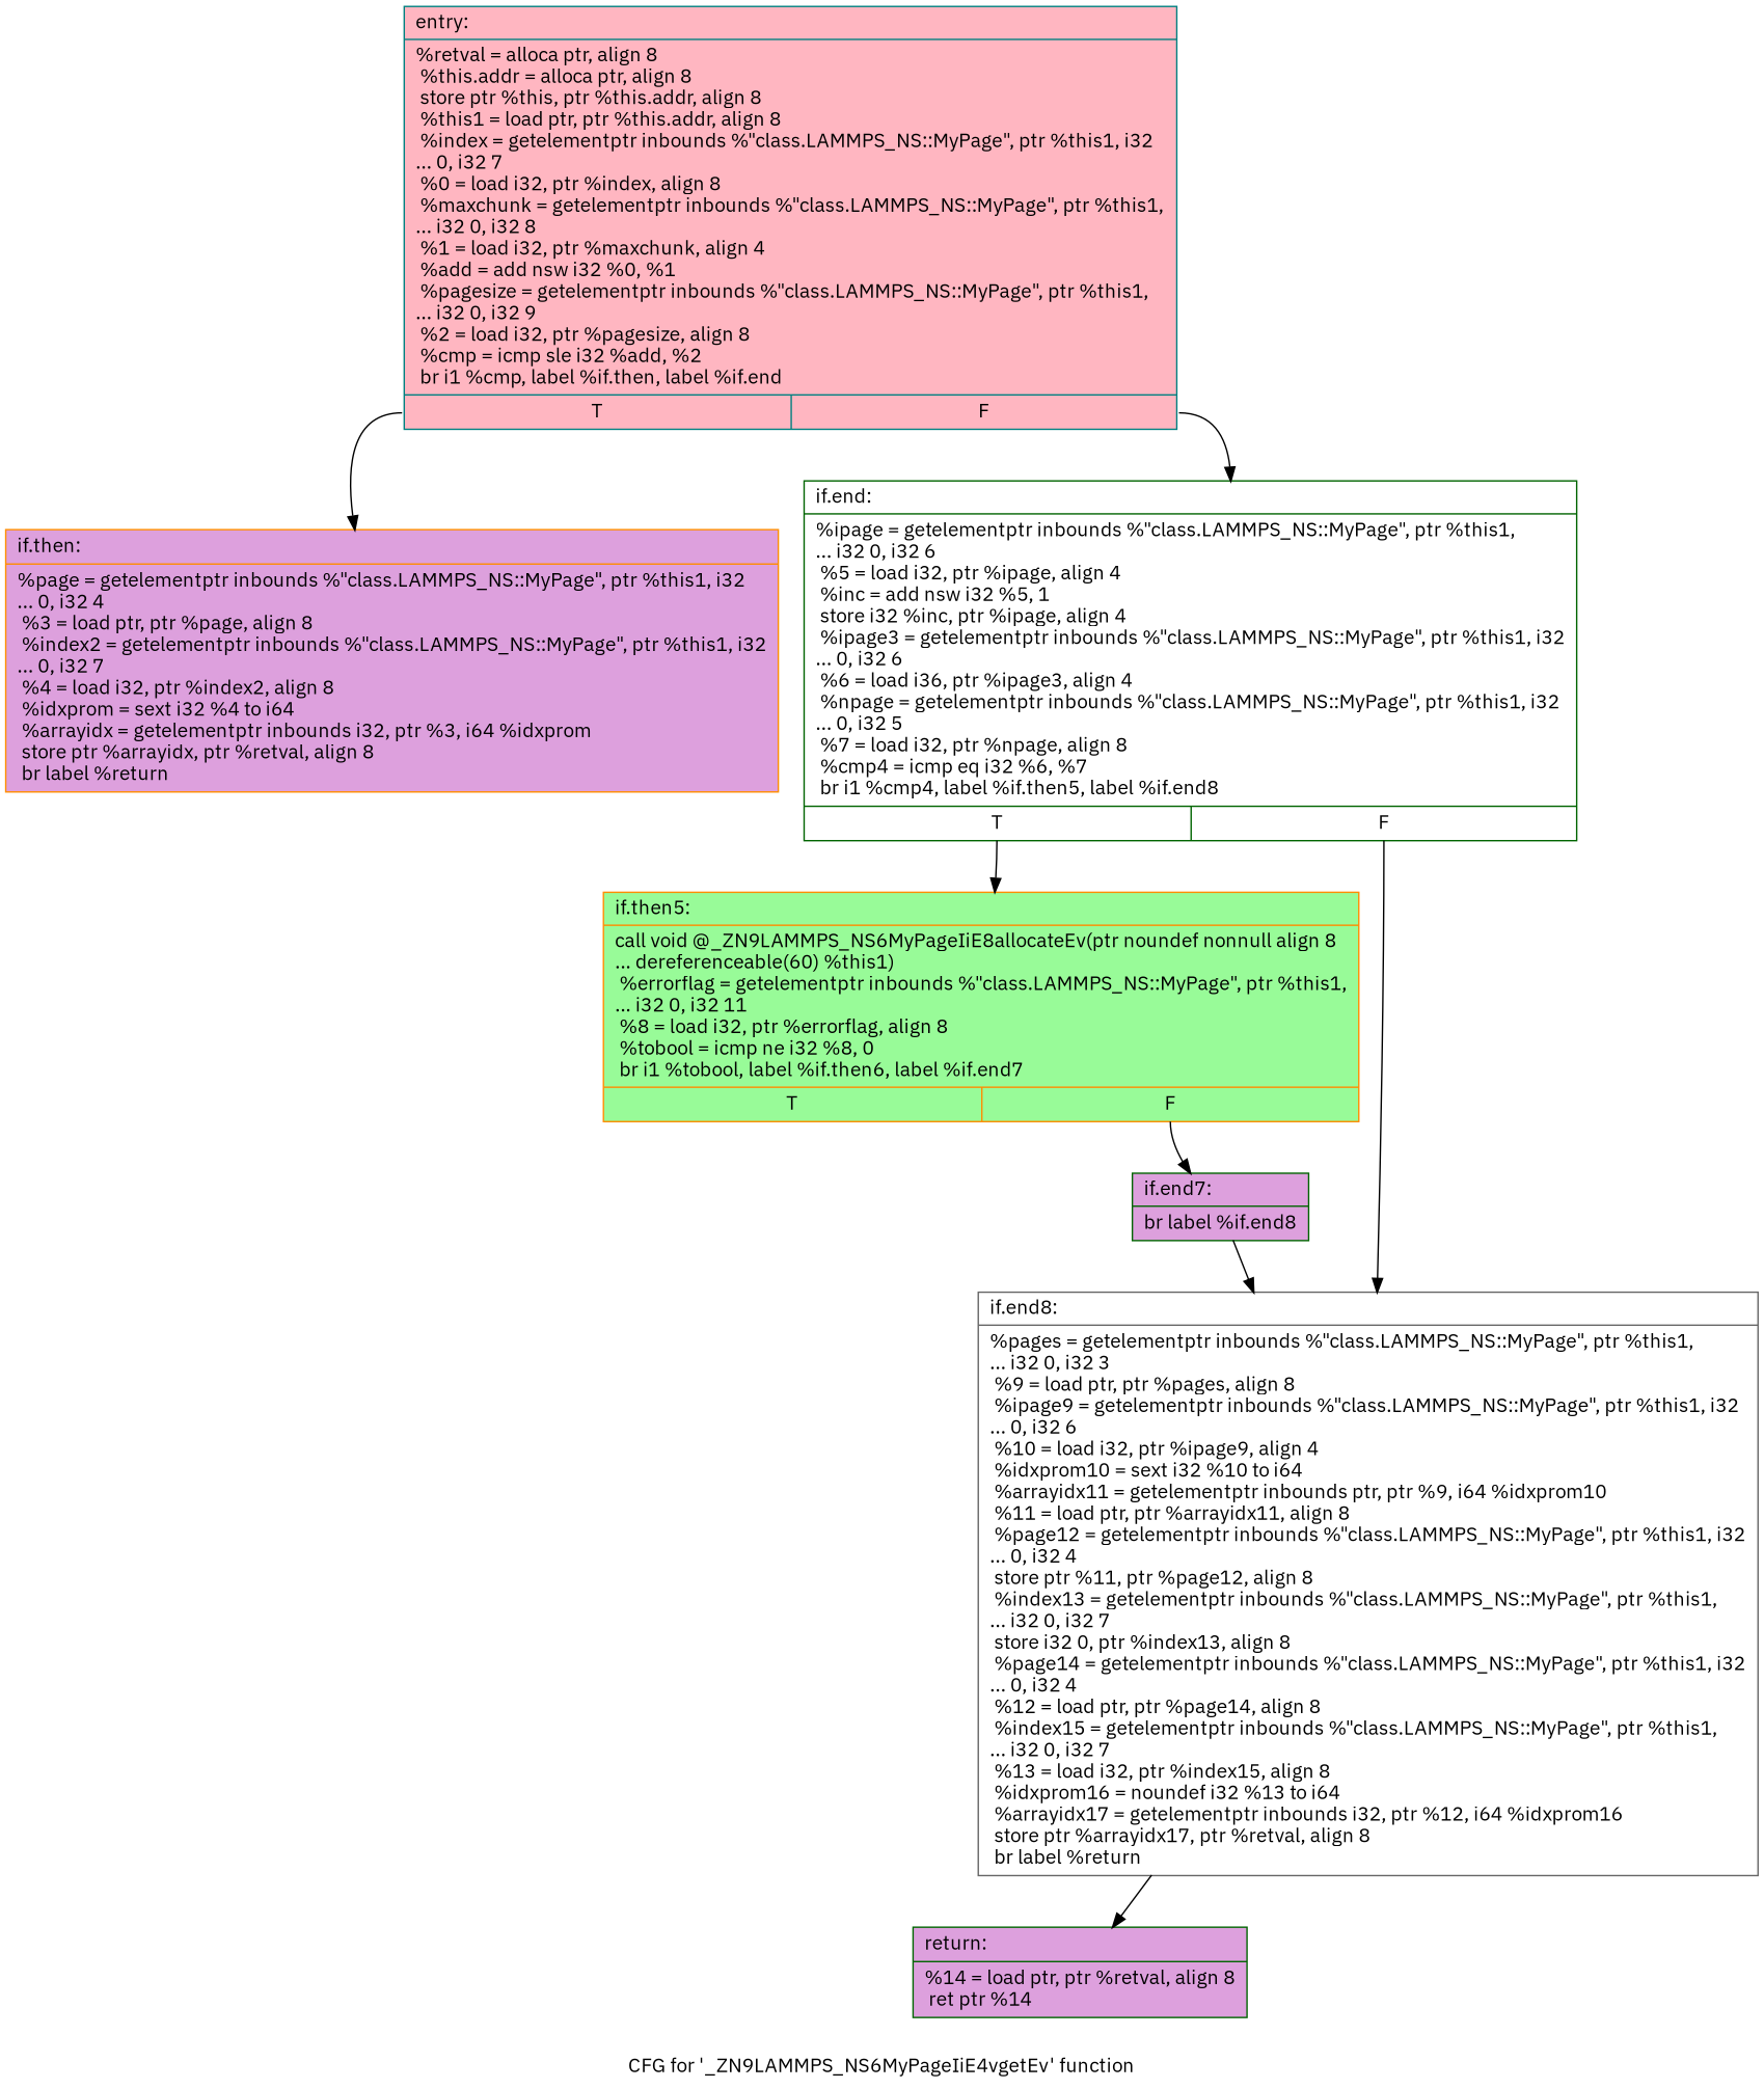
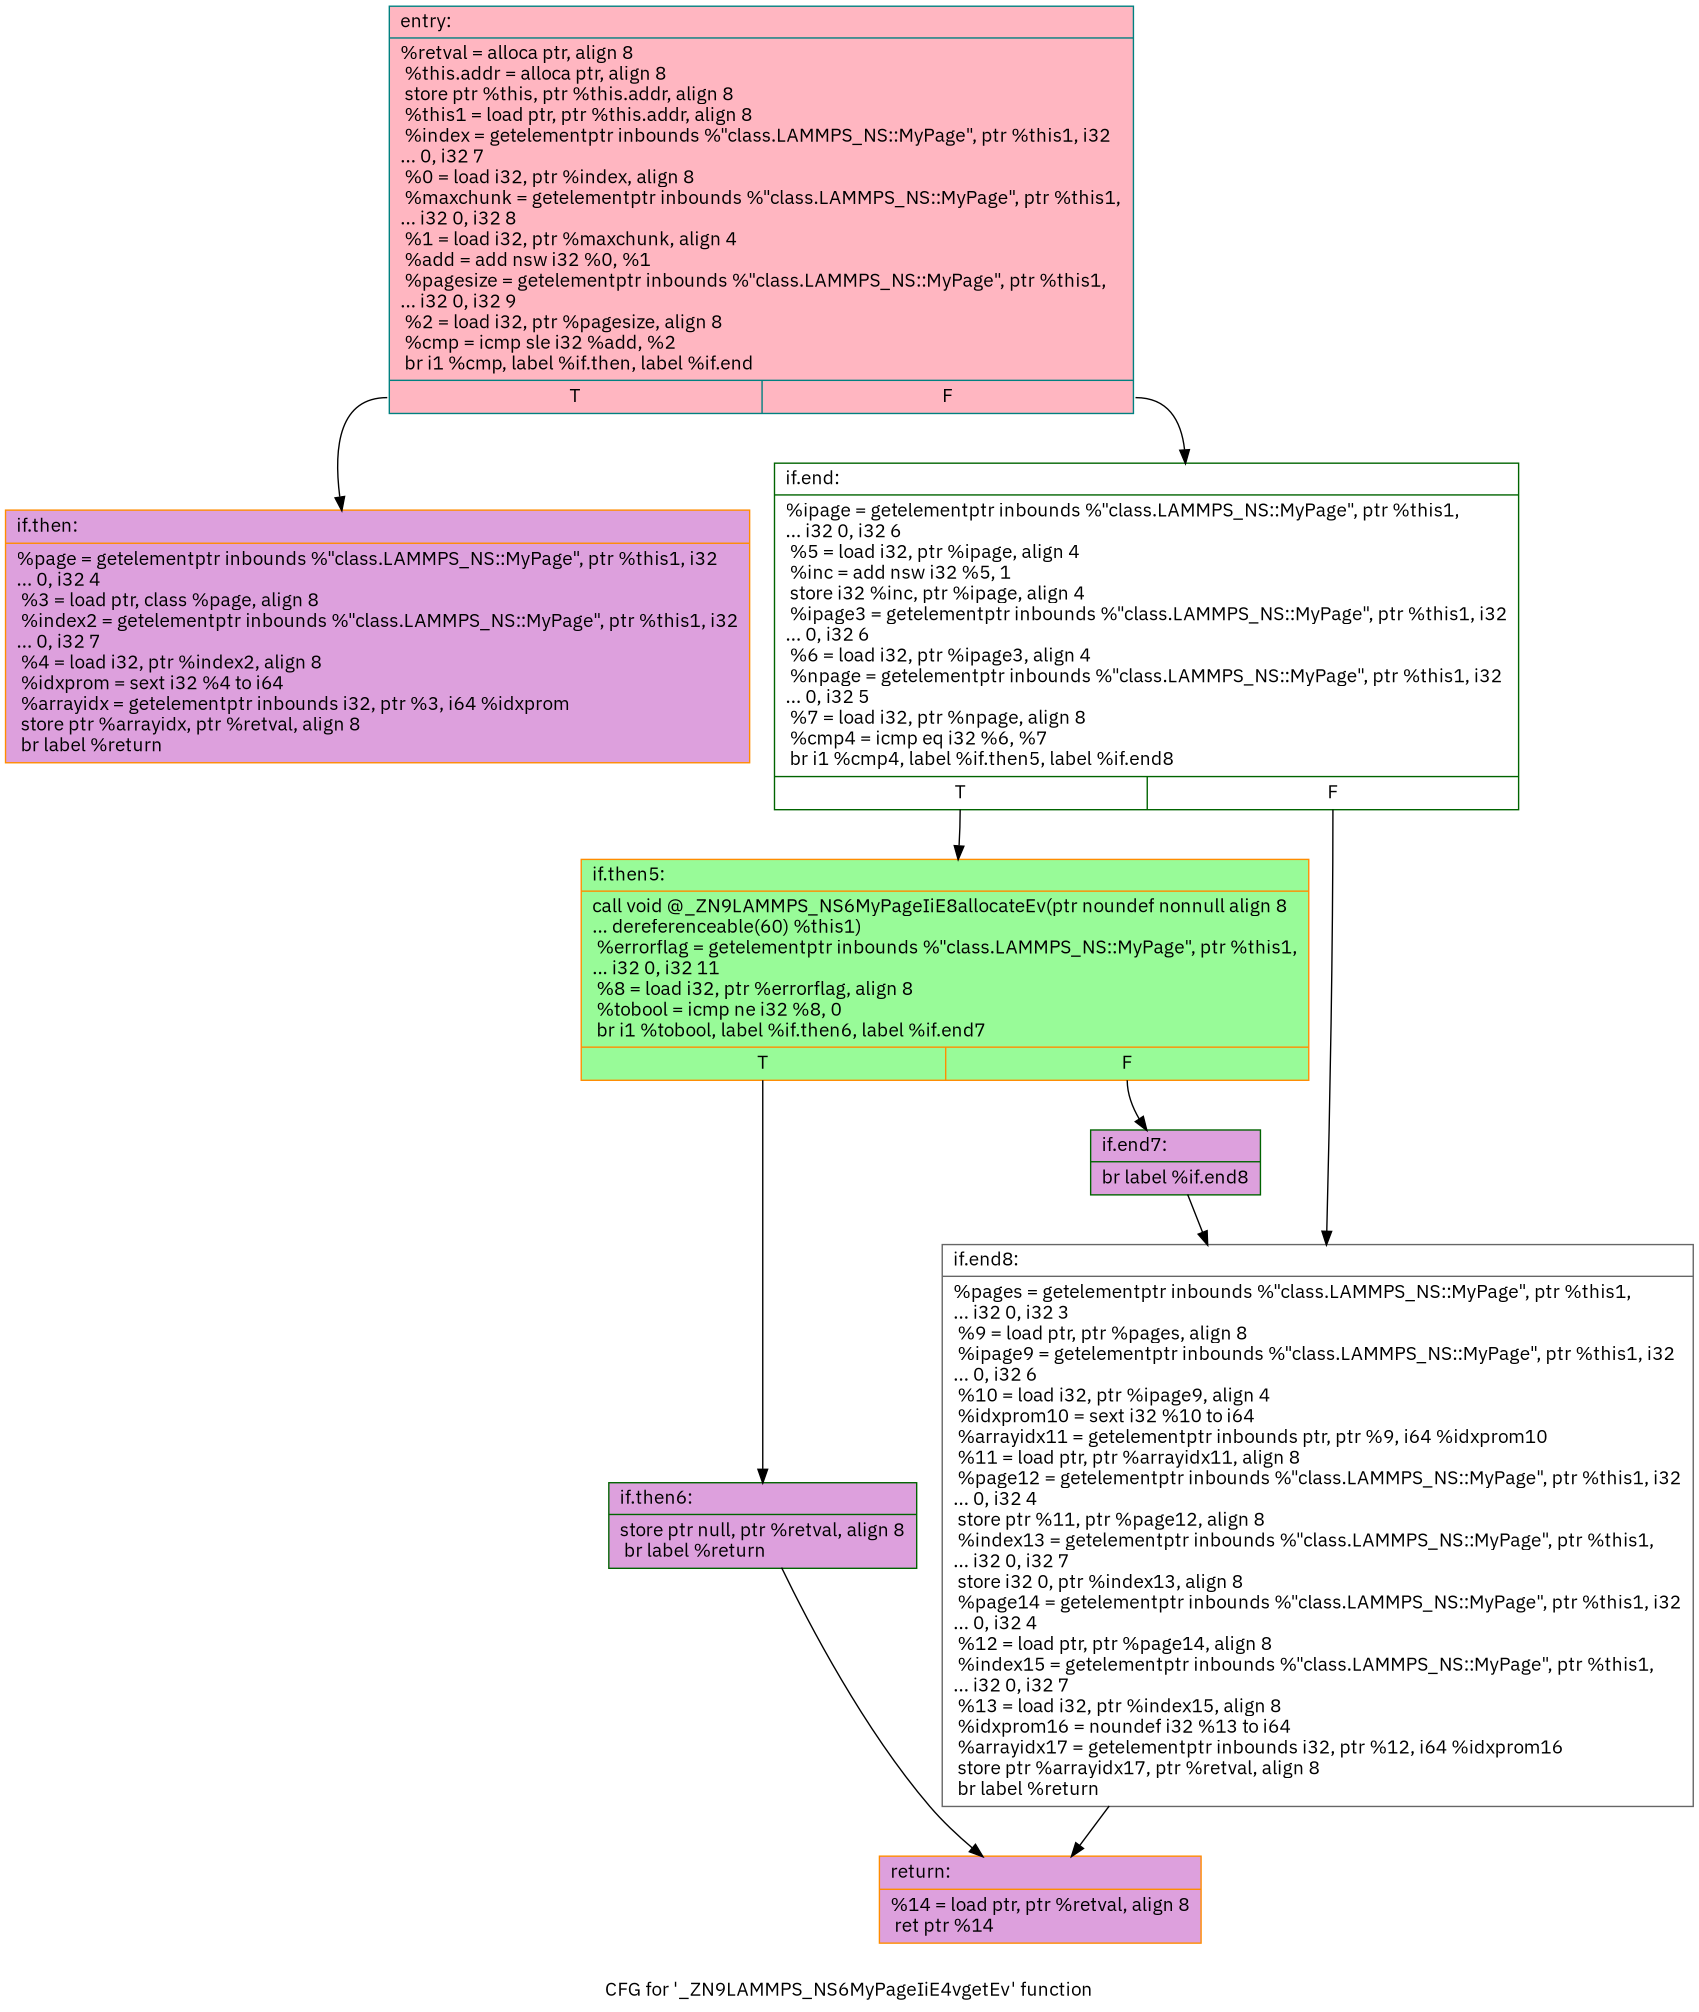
  digraph {
    fontname="IBM Plex Sans"
    label="CFG for '_ZN9LAMMPS_NS6MyPageIiE4vgetEv' function"
    node [color=darkorange fillcolor=plum fontname="IBM Plex Sans" shape=record style=filled]
    edge [fontname="IBM Plex Sans"]
    n1 [color=teal fillcolor=lightpink label="{entry:\l|  %retval = alloca ptr, align 8\l  %this.addr = alloca ptr, align 8\l  store ptr %this, ptr %this.addr, align 8\l  %this1 = load ptr, ptr %this.addr, align 8\l  %index = getelementptr inbounds %\"class.LAMMPS_NS::MyPage\", ptr %this1, i32\l... 0, i32 7\l  %0 = load i32, ptr %index, align 8\l  %maxchunk = getelementptr inbounds %\"class.LAMMPS_NS::MyPage\", ptr %this1,\l... i32 0, i32 8\l  %1 = load i32, ptr %maxchunk, align 4\l  %add = add nsw i32 %0, %1\l  %pagesize = getelementptr inbounds %\"class.LAMMPS_NS::MyPage\", ptr %this1,\l... i32 0, i32 9\l  %2 = load i32, ptr %pagesize, align 8\l  %cmp = icmp sle i32 %add, %2\l  br i1 %cmp, label %if.then, label %if.end\l|{<s0>T|<s1>F}}"]
-   n2 [label="{if.then:\l|  %page = getelementptr inbounds %\"class.LAMMPS_NS::MyPage\", ptr %this1, i32\l... 0, i32 4\l  %3 = load ptr, ptr %page, align 8\l  %index2 = getelementptr inbounds %\"class.LAMMPS_NS::MyPage\", ptr %this1, i32\l... 0, i32 7\l  %4 = load i32, ptr %index2, align 8\l  %idxprom = sext i32 %4 to i64\l  %arrayidx = getelementptr inbounds i32, ptr %3, i64 %idxprom\l  store ptr %arrayidx, ptr %retval, align 8\l  br label %return\l}"]
-   n3 [color=darkgreen fillcolor=white label="{if.end:\l|  %ipage = getelementptr inbounds %\"class.LAMMPS_NS::MyPage\", ptr %this1,\l... i32 0, i32 6\l  %5 = load i32, ptr %ipage, align 4\l  %inc = add nsw i32 %5, 1\l  store i32 %inc, ptr %ipage, align 4\l  %ipage3 = getelementptr inbounds %\"class.LAMMPS_NS::MyPage\", ptr %this1, i32\l... 0, i32 6\l  %6 = load i36, ptr %ipage3, align 4\l  %npage = getelementptr inbounds %\"class.LAMMPS_NS::MyPage\", ptr %this1, i32\l... 0, i32 5\l  %7 = load i32, ptr %npage, align 8\l  %cmp4 = icmp eq i32 %6, %7\l  br i1 %cmp4, label %if.then5, label %if.end8\l|{<s0>T|<s1>F}}"]
+   n2 [label="{if.then:\l|  %page = getelementptr inbounds %\"class.LAMMPS_NS::MyPage\", ptr %this1, i32\l... 0, i32 4\l  %3 = load ptr, class %page, align 8\l  %index2 = getelementptr inbounds %\"class.LAMMPS_NS::MyPage\", ptr %this1, i32\l... 0, i32 7\l  %4 = load i32, ptr %index2, align 8\l  %idxprom = sext i32 %4 to i64\l  %arrayidx = getelementptr inbounds i32, ptr %3, i64 %idxprom\l  store ptr %arrayidx, ptr %retval, align 8\l  br label %return\l}"]
+   n3 [color=darkgreen fillcolor=white label="{if.end:\l|  %ipage = getelementptr inbounds %\"class.LAMMPS_NS::MyPage\", ptr %this1,\l... i32 0, i32 6\l  %5 = load i32, ptr %ipage, align 4\l  %inc = add nsw i32 %5, 1\l  store i32 %inc, ptr %ipage, align 4\l  %ipage3 = getelementptr inbounds %\"class.LAMMPS_NS::MyPage\", ptr %this1, i32\l... 0, i32 6\l  %6 = load i32, ptr %ipage3, align 4\l  %npage = getelementptr inbounds %\"class.LAMMPS_NS::MyPage\", ptr %this1, i32\l... 0, i32 5\l  %7 = load i32, ptr %npage, align 8\l  %cmp4 = icmp eq i32 %6, %7\l  br i1 %cmp4, label %if.then5, label %if.end8\l|{<s0>T|<s1>F}}"]
    n4 [fillcolor=palegreen label="{if.then5:\l|  call void @_ZN9LAMMPS_NS6MyPageIiE8allocateEv(ptr noundef nonnull align 8\l... dereferenceable(60) %this1)\l  %errorflag = getelementptr inbounds %\"class.LAMMPS_NS::MyPage\", ptr %this1,\l... i32 0, i32 11\l  %8 = load i32, ptr %errorflag, align 8\l  %tobool = icmp ne i32 %8, 0\l  br i1 %tobool, label %if.then6, label %if.end7\l|{<s0>T|<s1>F}}"]
    n5 [color=gray40 fillcolor=white label="{if.end8:\l|  %pages = getelementptr inbounds %\"class.LAMMPS_NS::MyPage\", ptr %this1,\l... i32 0, i32 3\l  %9 = load ptr, ptr %pages, align 8\l  %ipage9 = getelementptr inbounds %\"class.LAMMPS_NS::MyPage\", ptr %this1, i32\l... 0, i32 6\l  %10 = load i32, ptr %ipage9, align 4\l  %idxprom10 = sext i32 %10 to i64\l  %arrayidx11 = getelementptr inbounds ptr, ptr %9, i64 %idxprom10\l  %11 = load ptr, ptr %arrayidx11, align 8\l  %page12 = getelementptr inbounds %\"class.LAMMPS_NS::MyPage\", ptr %this1, i32\l... 0, i32 4\l  store ptr %11, ptr %page12, align 8\l  %index13 = getelementptr inbounds %\"class.LAMMPS_NS::MyPage\", ptr %this1,\l... i32 0, i32 7\l  store i32 0, ptr %index13, align 8\l  %page14 = getelementptr inbounds %\"class.LAMMPS_NS::MyPage\", ptr %this1, i32\l... 0, i32 4\l  %12 = load ptr, ptr %page14, align 8\l  %index15 = getelementptr inbounds %\"class.LAMMPS_NS::MyPage\", ptr %this1,\l... i32 0, i32 7\l  %13 = load i32, ptr %index15, align 8\l  %idxprom16 = noundef i32 %13 to i64\l  %arrayidx17 = getelementptr inbounds i32, ptr %12, i64 %idxprom16\l  store ptr %arrayidx17, ptr %retval, align 8\l  br label %return\l}"]
-   n6 [color=darkgreen label="{return:\l|  %14 = load ptr, ptr %retval, align 8\l  ret ptr %14\l}"]
+   n6 [label="{return:\l|  %14 = load ptr, ptr %retval, align 8\l  ret ptr %14\l}"]
+   n7 [color=darkgreen label="{if.then6:\l|  store ptr null, ptr %retval, align 8\l  br label %return\l}"]
    n8 [color=darkgreen label="{if.end7:\l|  br label %if.end8\l}"]
    n1 -> n2 [tailport=s0]
    n1 -> n3 [tailport=s1]
    n3 -> n4 [tailport=s0]
    n3 -> n5 [tailport=s1]
+   n4 -> n7 [tailport=s0]
    n4 -> n8 [tailport=s1]
    n5 -> n6
+   n7 -> n6
    n8 -> n5
  }
